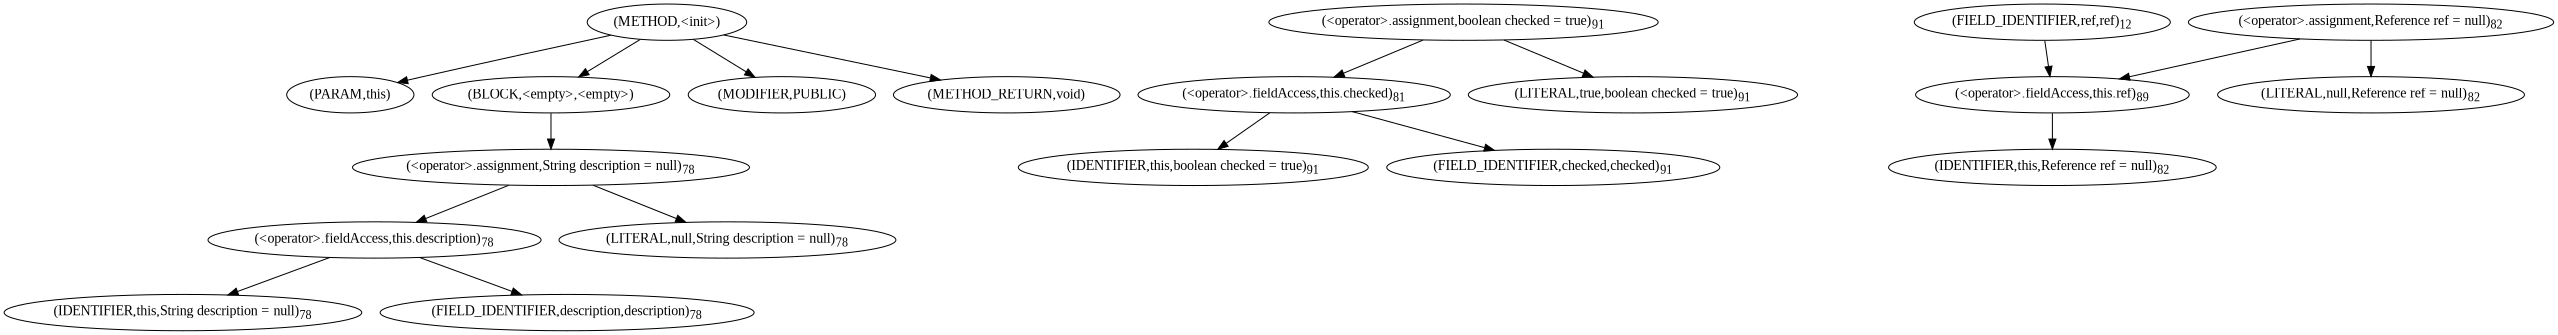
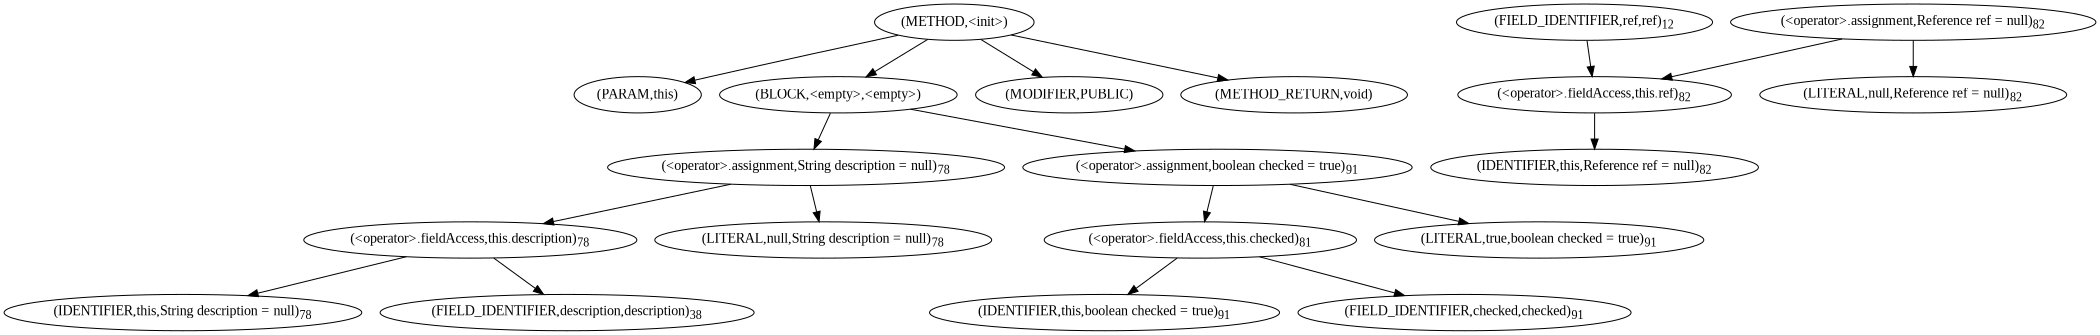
  digraph {
    fontname="Liberation Serif"
    node [fontname="Liberation Serif"]
    edge [fontname="Liberation Serif"]
    n1 [label=<(METHOD,&lt;init&gt;)>]
    n2 [label=<(PARAM,this)>]
    n3 [label=<(BLOCK,&lt;empty&gt;,&lt;empty&gt;)>]
    n4 [label=<(MODIFIER,PUBLIC)>]
    n5 [label=<(METHOD_RETURN,void)>]
    n6 [label=<(&lt;operator&gt;.assignment,String description = null)<SUB>78</SUB>>]
    n7 [label=<(&lt;operator&gt;.assignment,boolean checked = true)<SUB>91</SUB>>]
    n8 [label=<(&lt;operator&gt;.fieldAccess,this.description)<SUB>78</SUB>>]
    n9 [label=<(LITERAL,null,String description = null)<SUB>78</SUB>>]
    n10 [label=<(&lt;operator&gt;.assignment,Reference ref = null)<SUB>82</SUB>>]
-   n11 [label=<(&lt;operator&gt;.fieldAccess,this.ref)<SUB>89</SUB>>]
+   n11 [label=<(&lt;operator&gt;.fieldAccess,this.ref)<SUB>82</SUB>>]
    n12 [label=<(LITERAL,null,Reference ref = null)<SUB>82</SUB>>]
    n13 [label=<(&lt;operator&gt;.fieldAccess,this.checked)<SUB>81</SUB>>]
    n14 [label=<(LITERAL,true,boolean checked = true)<SUB>91</SUB>>]
    n15 [label=<(IDENTIFIER,this,String description = null)<SUB>78</SUB>>]
-   n16 [label=<(FIELD_IDENTIFIER,description,description)<SUB>78</SUB>>]
+   n16 [label=<(FIELD_IDENTIFIER,description,description)<SUB>38</SUB>>]
    n17 [label=<(IDENTIFIER,this,Reference ref = null)<SUB>82</SUB>>]
    n18 [label=<(FIELD_IDENTIFIER,ref,ref)<SUB>12</SUB>>]
    n19 [label=<(IDENTIFIER,this,boolean checked = true)<SUB>91</SUB>>]
    n20 [label=<(FIELD_IDENTIFIER,checked,checked)<SUB>91</SUB>>]
    n1 -> n2
    n1 -> n3
    n1 -> n4
    n1 -> n5
    n3 -> n6
+   n3 -> n7
    n6 -> n8
    n6 -> n9
    n7 -> n13
    n7 -> n14
    n8 -> n15
    n8 -> n16
    n10 -> n11
    n10 -> n12
    n11 -> n17
    n13 -> n19
    n13 -> n20
    n18 -> n11
  }
